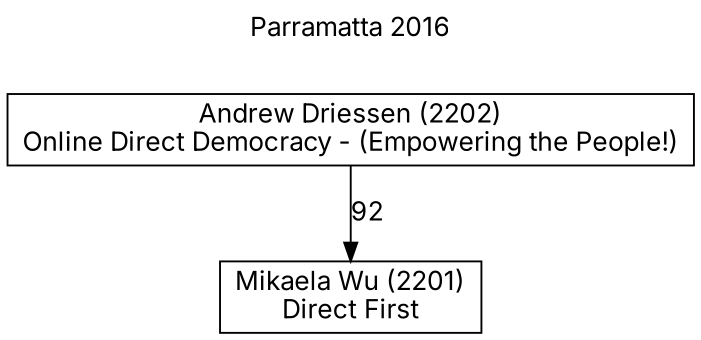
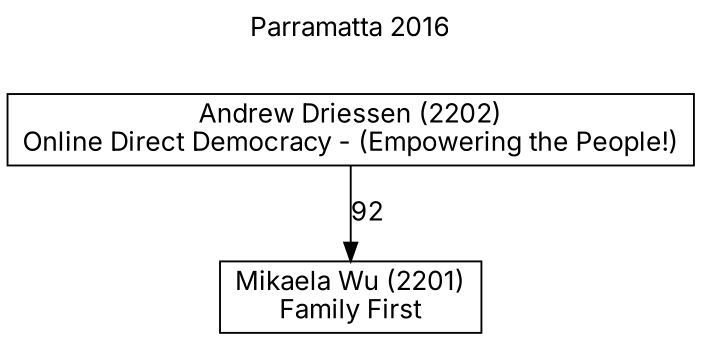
  digraph {
    label="Parramatta 2016"
    labelloc=t
    mclimit=10
    fontname=Inter
    node [shape=box fontname=Inter]
-   n1 [label="Mikaela Wu (2201)\nDirect First"]
+   n1 [label="Mikaela Wu (2201)\nFamily First"]
    n2 [label="Andrew Driessen (2202)\nOnline Direct Democracy - (Empowering the People!)"]
    n2 -> n1 [label=92 fontname=Inter]
  }
